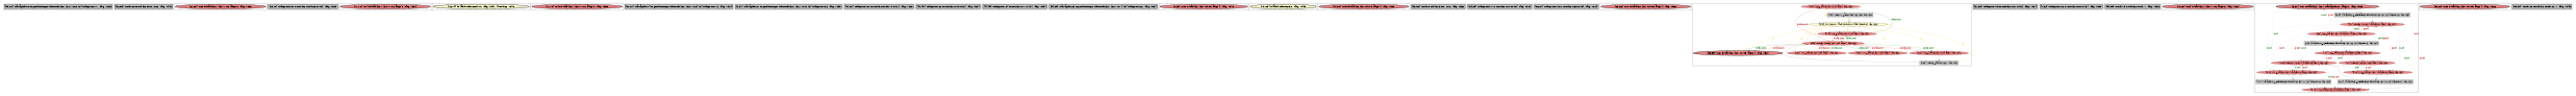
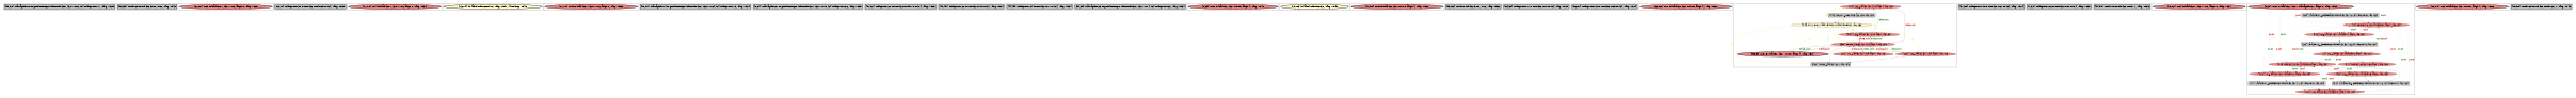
  digraph {
    node [fillcolor=lightcoral fontsize=20 penwidth=3.0 shape=ellipse style=filled]
    edge [color=firebrick3 fontcolor=firebrick3 penwidth=1.0 style=solid]
    n1 [fillcolor=grey label="[59/60]  %arrayidx118 = getelementptr inbounds i32*, i32** %69, i64 %idxprom117, !dbg !1529" shape=rectangle]
    n2 [fillcolor=grey label="[92/93]  %sub128 = sub i32 3000, %82, !dbg !1542" shape=rectangle]
    n3 [label="[67/68]  %69 = load i32**, i32*** %c, align 8, !dbg !1529"]
    n4 [fillcolor=grey label="[69/70]  %idxprom130 = zext i32 %sub129 to i64, !dbg !1539" shape=rectangle]
    n5 [label="[71/72]  %74 = load i32**, i32*** %c, align 8, !dbg !1534"]
    n6 [fillcolor=lemonchiffon label="[73/74]  br label %for.cond110, !dbg !1547, !llvm.loop !1548"]
    n7 [label="[77/78]  %79 = load i32**, i32*** %c, align 8, !dbg !1539"]
    n8 [fillcolor=grey label="[80/81]  %arrayidx114 = getelementptr inbounds i32*, i32** %64, i64 %idxprom113, !dbg !1524" shape=rectangle]
    n9 [fillcolor=grey label="[2/31]  %arrayidx127 = getelementptr inbounds i32*, i32** %79, i64 %idxprom126, !dbg !1539" shape=rectangle]
    n10 [fillcolor=grey label="[51/52]  %idxprom120 = zext i32 %sub119 to i64, !dbg !1529" shape=rectangle]
    n11 [fillcolor=grey label="[48/49]  %idxprom122 = zext i32 %75 to i64, !dbg !1534" shape=rectangle]
    n12 [fillcolor=grey label="[44/45]  %idxprom124 = zext i32 %77 to i64, !dbg !1534" shape=rectangle]
    n13 [fillcolor=grey label="[34/35]  %arrayidx123 = getelementptr inbounds i32*, i32** %74, i64 %idxprom122, !dbg !1534" shape=rectangle]
    n14 [label="[0/33]  %80 = load i32, i32* %i105, align 4, !dbg !1540"]
    n15 [fillcolor=lemonchiffon label="[75/76]  br label %for.inc132, !dbg !1545"]
    n16 [label="[47/50]  %75 = load i32, i32* %i105, align 4, !dbg !1535"]
    n17 [fillcolor=grey label="[53/56]  %sub = sub i32 3000, %72, !dbg !1532" shape=rectangle]
    n18 [fillcolor=grey label="[64/65]  %idxprom117 = zext i32 %70 to i64, !dbg !1529" shape=rectangle]
    n19 [fillcolor=grey label="[86/87]  %idxprom113 = zext i32 %65 to i64, !dbg !1524" shape=rectangle]
    n20 [label="[63/66]  %70 = load i32, i32* %i105, align 4, !dbg !1530"]
    n21 [label="[40/97]  %63 = load i32, i32* %j109, align 4, !dbg !1520" fontsize="" penwidth=""]
    n22 [fillcolor=grey label="[41/96]  %cmp111 = icmp ult i32 %63, 1500, !dbg !1522" shape=rectangle fontsize="" penwidth=""]
    n23 [label="[39/98]  store i32 %inc133, i32* %j109, align 4, !dbg !1546" fontsize="" penwidth=""]
    n24 [fillcolor=lemonchiffon label="[42/95]  br i1 %cmp111, label %for.body112, label %for.end134, !dbg !1523" fontsize="" penwidth=""]
    n25 [label="[36/99]  %67 = load i32, i32* %j109, align 4, !dbg !1527"]
    n26 [fillcolor=grey label="[57/58]  %inc133 = add i32 %83, 1, !dbg !1546" shape=rectangle fontsize="" penwidth=""]
    n27 [label="[61/62]  %72 = load i32, i32* %j109, align 4, !dbg !1531" fontsize="" penwidth=""]
-   n28 [label="[43/46]  %77 = load i32, i32* %j109, align 4, !dbg !1536" fontsize="" penwidth=""]
    n29 [label="[83/84]  %83 = load i32, i32* %j109, align 4, !dbg !1546" fontsize="" penwidth=""]
    n30 [label="[91/94]  %82 = load i32, i32* %j109, align 4, !dbg !1541" fontsize="" penwidth=""]
    n31 [fillcolor=grey label="[37/38]  %idxprom115 = zext i32 %67 to i64, !dbg !1524" shape=rectangle]
    n32 [fillcolor=grey label="[1/32]  %idxprom126 = zext i32 %80 to i64, !dbg !1539" shape=rectangle]
    n33 [fillcolor=grey label="[54/55]  %sub119 = sub i32 %sub, 1, !dbg !1533" shape=rectangle]
    n34 [label="[79/82]  %64 = load i32**, i32*** %c, align 8, !dbg !1524"]
    n35 [label="[3/30]  %81 = load i32*, i32** %arrayidx127, align 8, !dbg !1539"]
    n36 [label="[4/27]  store i32 %78, i32* %arrayidx131, align 4, !dbg !1544" fontsize="" penwidth=""]
    n37 [fillcolor=grey label="[28/29]  %arrayidx131 = getelementptr inbounds i32, i32* %81, i64 %idxprom130, !dbg !1539" shape=rectangle fontsize="" penwidth=""]
    n38 [label="[12/23]  store i32 %73, i32* %arrayidx125, align 4, !dbg !1537" fontsize="" penwidth=""]
    n39 [label="[7/24]  %68 = load i32, i32* %arrayidx116, align 4, !dbg !1524" fontsize="" penwidth=""]
    n40 [label="[8/11]  store i32 %68, i32* %tmp, align 4, !dbg !1528" fontsize="" penwidth=""]
    n41 [fillcolor=grey label="[14/17]  %arrayidx121 = getelementptr inbounds i32, i32* %71, i64 %idxprom120, !dbg !1529" shape=rectangle fontsize="" penwidth=""]
    n42 [label="[15/16]  %73 = load i32, i32* %arrayidx121, align 4, !dbg !1529" fontsize="" penwidth=""]
    n43 [label="[13/18]  %71 = load i32*, i32** %arrayidx118, align 8, !dbg !1529" fontsize="" penwidth=""]
    n44 [label="[19/22]  %76 = load i32*, i32** %arrayidx123, align 8, !dbg !1534" fontsize="" penwidth=""]
    n45 [label="[5/26]  %66 = load i32*, i32** %arrayidx114, align 8, !dbg !1524" fontsize="" penwidth=""]
    n46 [fillcolor=grey label="[6/25]  %arrayidx116 = getelementptr inbounds i32, i32* %66, i64 %idxprom115, !dbg !1524" shape=rectangle fontsize="" penwidth=""]
    n47 [fillcolor=grey label="[20/21]  %arrayidx125 = getelementptr inbounds i32, i32* %76, i64 %idxprom124, !dbg !1534" shape=rectangle fontsize="" penwidth=""]
    n48 [label="[85/88]  %65 = load i32, i32* %i105, align 4, !dbg !1526"]
    n49 [fillcolor=grey label="[89/90]  %sub129 = sub i32 %sub128, 1, !dbg !1543" shape=rectangle]
    subgraph cluster_1 {
      n1
    }
    subgraph cluster_2 {
      n2
    }
    subgraph cluster_3 {
      n3
    }
    subgraph cluster_4 {
      n4
    }
    subgraph cluster_5 {
      n5
    }
    subgraph cluster_6 {
      n6
    }
    subgraph cluster_7 {
      n7
    }
    subgraph cluster_8 {
      n8
    }
    subgraph cluster_9 {
      n9
    }
    subgraph cluster_10 {
      n10
    }
    subgraph cluster_11 {
      n11
    }
    subgraph cluster_12 {
      n12
    }
    subgraph cluster_13 {
      n13
    }
    subgraph cluster_14 {
      n14
    }
    subgraph cluster_15 {
      n15
    }
    subgraph cluster_16 {
      n16
    }
    subgraph cluster_17 {
      n17
    }
    subgraph cluster_18 {
      n18
    }
    subgraph cluster_19 {
      n19
    }
    subgraph cluster_20 {
      n20
    }
    subgraph cluster_21 {
      n21
      n22
      n23
      n24
      n25
      n26
      n27
-     n28
      n29
      n30
    }
    subgraph cluster_22 {
      n31
    }
    subgraph cluster_23 {
      n32
    }
    subgraph cluster_24 {
      n33
    }
    subgraph cluster_25 {
      n34
    }
    subgraph cluster_26 {
      n35
      n36
      n37
      n38
      n39
      n40
      n41
      n42
      n43
      n44
      n45
      n46
      n47
    }
    subgraph cluster_27 {
      n48
    }
    subgraph cluster_28 {
      n49
    }
    n21 -> n22 [color=black fontcolor=black penwidth=0.5]
    n21 -> n23 [label="A|indep|Const"]
    n22 -> n24 [color=black fontcolor=black penwidth=0.5]
    n23 -> n25 [color=forestgreen fontcolor=forestgreen label="T|indep|Const"]
    n23 -> n27 [color=forestgreen fontcolor=forestgreen label="T|indep|Const"]
-   n23 -> n28 [color=forestgreen fontcolor=forestgreen label="T|indep|Const"]
    n23 -> n29 [color=forestgreen fontcolor=forestgreen label="T|indep|Const"]
    n23 -> n30 [color=forestgreen fontcolor=forestgreen label="T|indep|Const"]
    n24 -> n21 [color=gold fontcolor=gold label=C]
    n24 -> n22 [color=gold fontcolor=gold label=C]
    n24 -> n23 [color=gold fontcolor=gold label=C]
    n24 -> n24 [color=gold fontcolor=gold label=C]
    n24 -> n25 [color=gold fontcolor=gold label=C]
    n24 -> n26 [color=gold fontcolor=gold label=C]
    n24 -> n27 [color=gold fontcolor=gold label=C]
-   n24 -> n28 [color=gold fontcolor=gold label=C]
    n24 -> n29 [color=gold fontcolor=gold label=C]
    n24 -> n30 [color=gold fontcolor=gold label=C]
    n25 -> n23 [label="A|indep|Const"]
    n26 -> n23 [color=black fontcolor=black penwidth=0.5]
    n27 -> n23 [label="A|indep|Const"]
-   n28 -> n23 [label="A|indep|Const"]
    n29 -> n23 [label="A|indep|Const"]
    n29 -> n26 [color=black fontcolor=black penwidth=0.5]
    n30 -> n21 [color=forestgreen fontcolor=forestgreen label="T|indep|Const"]
    n30 -> n23 [label="A|indep|Const"]
    n35 -> n36 [label="A|Conf" style=dotted]
    n35 -> n37 [color=black fontcolor=black penwidth=0.5]
    n35 -> n38 [label="A|Conf" style=dotted]
    n36 -> n35 [color=forestgreen fontcolor=forestgreen label="T|Conf" style=dotted]
    n36 -> n39 [color=forestgreen fontcolor=forestgreen label="T|Conf" style=dotted]
    n36 -> n42 [color=forestgreen fontcolor=forestgreen label="T|Conf" style=dotted]
    n36 -> n43 [color=forestgreen fontcolor=forestgreen label="T|Conf" style=dotted]
    n36 -> n44 [color=forestgreen fontcolor=forestgreen label="T|Conf" style=dotted]
    n36 -> n45 [color=forestgreen fontcolor=forestgreen label="T|Conf" style=dotted]
    n37 -> n36 [color=black fontcolor=black penwidth=0.5]
    n38 -> n35 [color=forestgreen fontcolor=forestgreen label="T|Conf" style=dotted]
    n38 -> n39 [color=forestgreen fontcolor=forestgreen label="T|Conf" style=dotted]
    n38 -> n42 [color=forestgreen fontcolor=forestgreen label="T|Conf" style=dotted]
    n38 -> n43 [color=forestgreen fontcolor=forestgreen label="T|Conf" style=dotted]
    n38 -> n44 [color=forestgreen fontcolor=forestgreen label="T|Conf" style=dotted]
    n38 -> n45 [color=forestgreen fontcolor=forestgreen label="T|Conf" style=dotted]
    n39 -> n36 [label="A|Conf" style=dotted]
    n39 -> n38 [label="A|Conf" style=dotted]
    n39 -> n40 [color=black fontcolor=black penwidth=0.5]
    n41 -> n42 [color=black fontcolor=black penwidth=0.5]
    n42 -> n36 [label="A|Conf" style=dotted]
    n42 -> n38 [label="A|Conf" style=dotted]
    n43 -> n36 [label="A|Conf" style=dotted]
    n43 -> n38 [label="A|Conf" style=dotted]
    n43 -> n41 [color=black fontcolor=black penwidth=0.5]
    n44 -> n36 [label="A|Conf" style=dotted]
    n44 -> n38 [label="A|Conf" style=dotted]
    n44 -> n47 [color=black fontcolor=black penwidth=0.5]
    n45 -> n36 [label="A|Conf" style=dotted]
    n45 -> n38 [label="A|Conf" style=dotted]
    n45 -> n46 [color=black fontcolor=black penwidth=0.5]
    n46 -> n39 [color=black fontcolor=black penwidth=0.5]
    n47 -> n38 [color=black fontcolor=black penwidth=0.5]
  }
